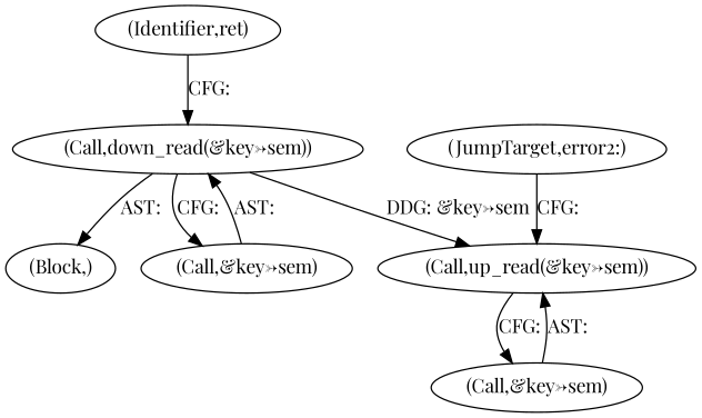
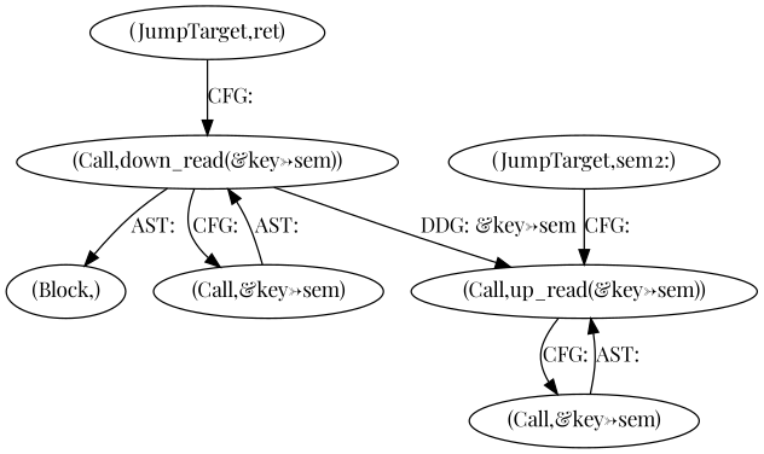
  digraph {
    fontname="Playfair Display"
    node [fontname="Playfair Display"]
    edge [fontname="Playfair Display"]
    n1 [label="(Call,up_read(&key->sem))"]
    n2 [label="(Call,&key->sem)"]
    n3 [label="(Block,)"]
    n4 [label="(Call,down_read(&key->sem))"]
    n5 [label="(Call,&key->sem)"]
-   n6 [label="(Identifier,ret)"]
-   n7 [label="(JumpTarget,error2:)"]
+   n6 [label="(JumpTarget,ret)"]
+   n7 [label="(JumpTarget,sem2:)"]
    n1 -> n2 [label="CFG: "]
    n2 -> n1 [label="AST: "]
    n4 -> n1 [label="DDG: &key->sem"]
    n4 -> n3 [label="AST: "]
    n4 -> n5 [label="CFG: "]
    n5 -> n4 [label="AST: "]
    n6 -> n4 [label="CFG: "]
    n7 -> n1 [label="CFG: "]
  }
